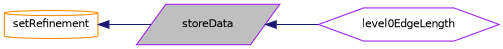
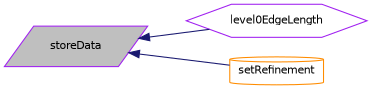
  digraph {
    rankdir=LR
    node [color=purple fontname=Helvetica fontsize=10]
    edge [color=midnightblue dir=back fontname=Helvetica fontsize=10 labelfontname=Helvetica labelfontsize=10 style=solid]
    n1 [fillcolor=grey75 fontcolor=black height=0.2 label=storeData shape=parallelogram style=filled width=0.4]
    n2 [height=0.2 label=level0EdgeLength shape=hexagon width=0.4]
    n3 [color=darkorange height=0.2 label=setRefinement shape=cylinder width=0.4]
    n1 -> n2
-   n3 -> n1
+   n1 -> n3
  }
